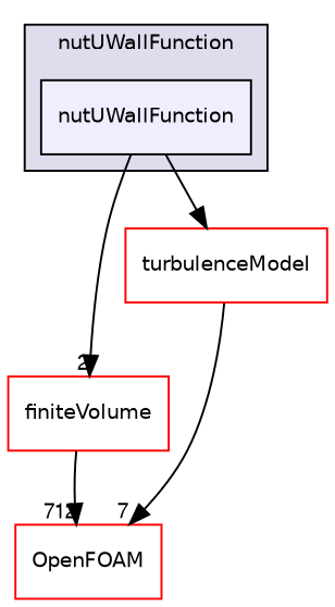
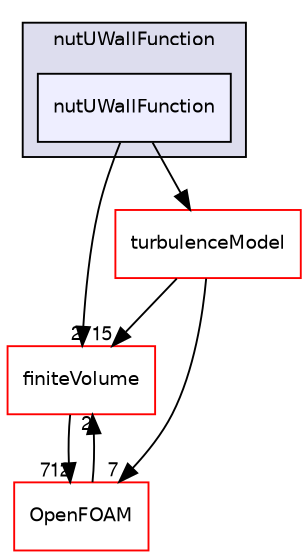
  digraph {
    compound=true
    fontname="DejaVu Sans"
    node [fontname="DejaVu Sans" fontsize=10 shape=box color=red]
    edge [fontname="DejaVu Sans" headlabel=2 labeldistance=1.5 labelfontname=FreeSans labelfontsize=10]
    n1 [fillcolor="#eeeeff" label=nutUWallFunction pencolor=black style=filled color=""]
    n2 [label=finiteVolume]
    n3 [label=turbulenceModel]
    n4 [label=OpenFOAM]
    subgraph cluster_1 {
      bgcolor="#ddddee"
      fontsize=10
      label=nutUWallFunction
      pencolor=black
      n1
    }
    n1 -> n2
    n1 -> n3 [headlabel=1]
    n2 -> n4 [headlabel=712]
+   n3 -> n2 [headlabel=15]
    n3 -> n4 [headlabel=7]
+   n4 -> n2
  }
